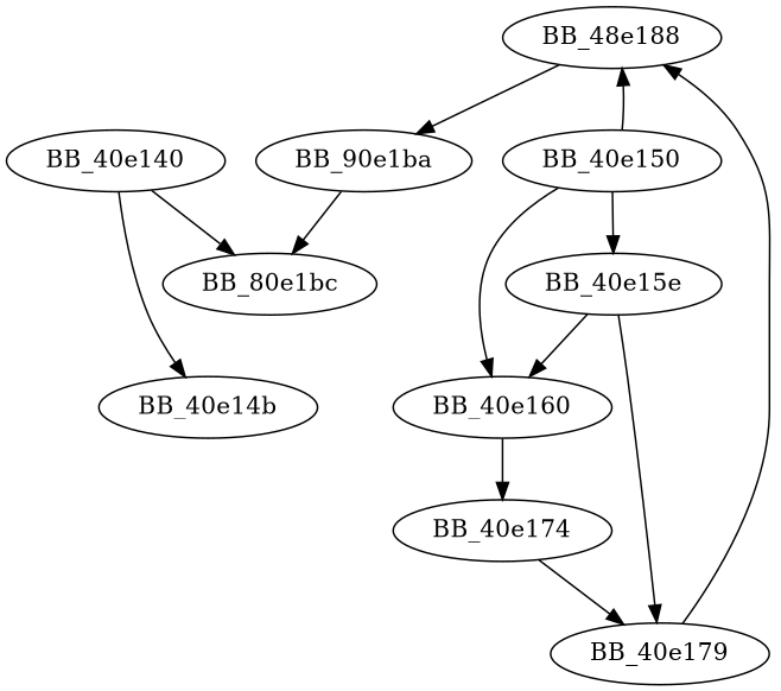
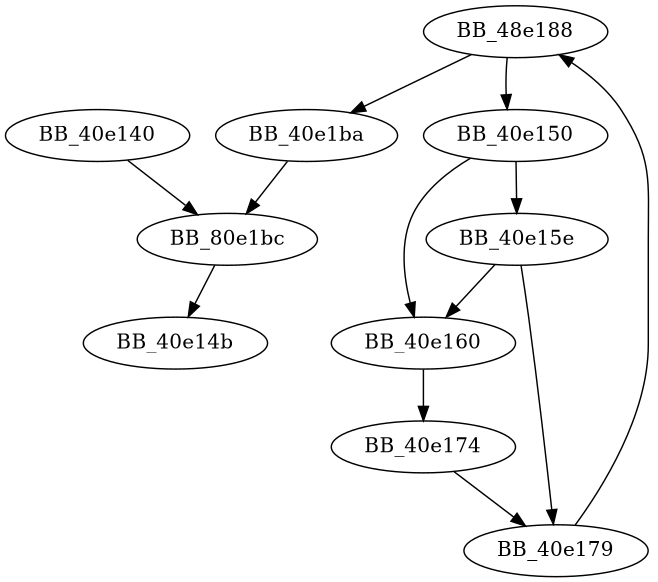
  digraph {
    BB_40e140
    BB_40e14b
    n3 [label=BB_80e1bc]
    BB_40e150
    BB_40e15e
    BB_40e160
    BB_40e179
    n8 [label=BB_40e174]
    n9 [label=BB_48e188]
-   BB_40e1ba [label=BB_90e1ba]
-   BB_40e140 -> BB_40e14b
+   BB_40e1ba
+   n3 -> BB_40e14b
    BB_40e140 -> n3
    BB_40e150 -> BB_40e15e
    BB_40e150 -> BB_40e160
    BB_40e15e -> BB_40e160
    BB_40e15e -> BB_40e179
    BB_40e160 -> n8
    BB_40e179 -> n9
    n8 -> BB_40e179
-   BB_40e150 -> n9
+   n9 -> BB_40e150
    n9 -> BB_40e1ba
    BB_40e1ba -> n3
  }
